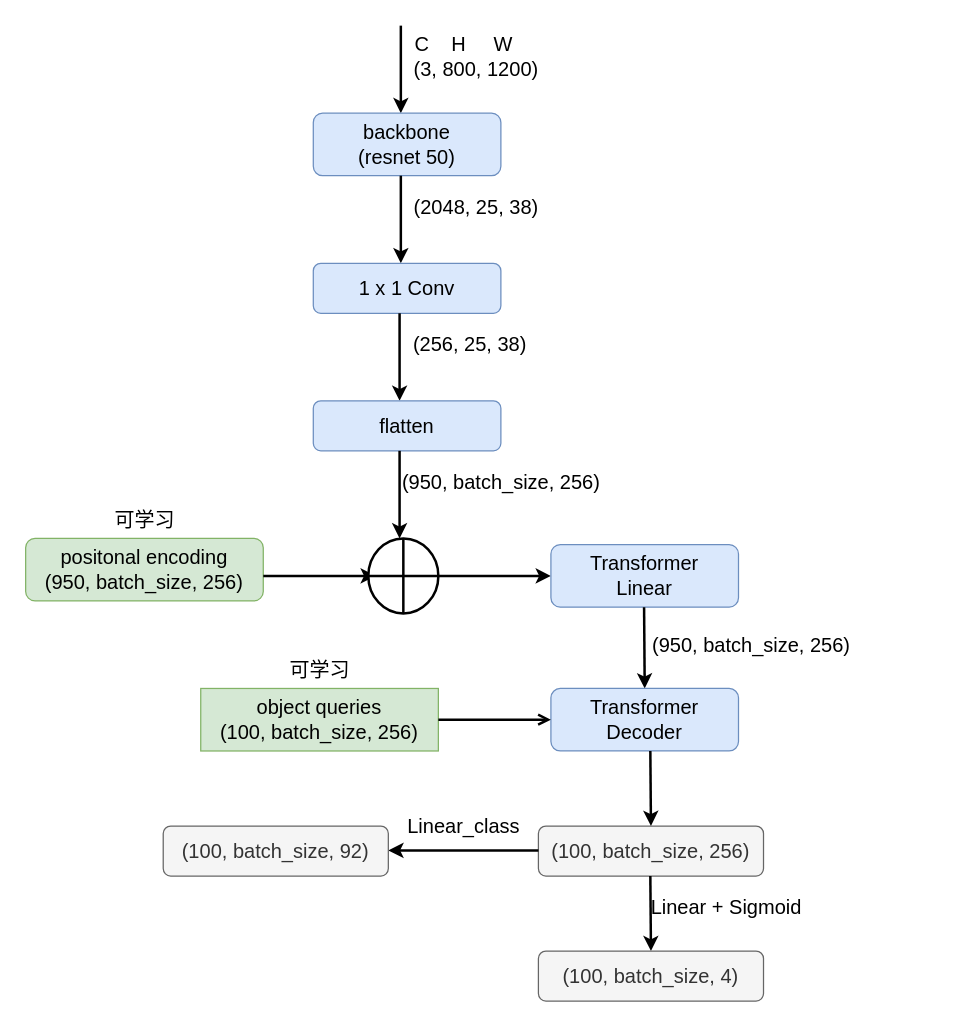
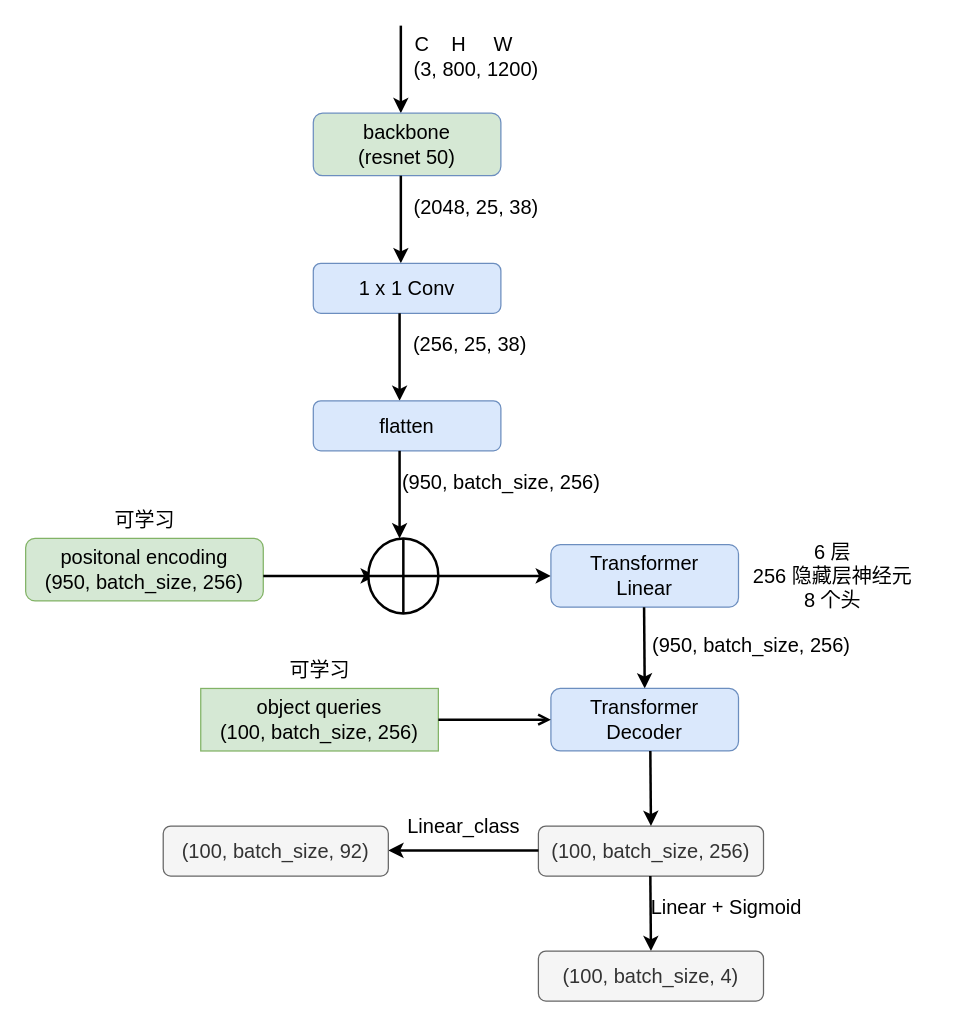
  <mxCell id="0" />
  <mxCell id="1" parent="0" />
  <mxCell id="2" value="" style="endArrow=classic;html=1;strokeWidth=2;" edge="1" parent="1"><mxGeometry width="50" height="50" relative="1" as="geometry"><mxPoint x="320" y="20" as="sourcePoint" /><mxPoint x="320" y="90" as="targetPoint" /></mxGeometry></mxCell>
  <mxCell id="3" value="&lt;font style=&quot;font-size: 16px;&quot;&gt;(3, 800, 1200)&lt;/font&gt;" style="text;html=1;align=center;verticalAlign=middle;resizable=0;points=[];autosize=1;strokeColor=none;fillColor=none;" vertex="1" parent="1"><mxGeometry x="320" y="40" width="120" height="30" as="geometry" /></mxCell>
  <mxCell id="4" value="C&amp;nbsp; &amp;nbsp; H&amp;nbsp; &amp;nbsp; &amp;nbsp;W" style="text;html=1;align=center;verticalAlign=middle;resizable=0;points=[];autosize=1;strokeColor=none;fillColor=none;fontSize=16;" vertex="1" parent="1"><mxGeometry x="320" y="20" width="100" height="30" as="geometry" /></mxCell>
- <mxCell id="5" value="backbone&lt;br&gt;(resnet 50)" style="rounded=1;whiteSpace=wrap;html=1;fontSize=16;fillColor=#dae8fc;strokeColor=#6c8ebf;" vertex="1" parent="1"><mxGeometry x="250" y="90" width="150" height="50" as="geometry" /></mxCell>
+ <mxCell id="5" value="backbone&lt;br&gt;(resnet 50)" style="rounded=1;whiteSpace=wrap;html=1;fontSize=16;fillColor=#d5e8d4;strokeColor=#6c8ebf;" vertex="1" parent="1"><mxGeometry x="250" y="90" width="150" height="50" as="geometry" /></mxCell>
  <mxCell id="6" value="" style="endArrow=classic;html=1;strokeWidth=2;fontSize=16;" edge="1" parent="1"><mxGeometry width="50" height="50" relative="1" as="geometry"><mxPoint x="320" y="140" as="sourcePoint" /><mxPoint x="320" y="210" as="targetPoint" /></mxGeometry></mxCell>
  <mxCell id="7" value="&lt;font style=&quot;font-size: 16px;&quot;&gt;(2048, 25, 38)&lt;/font&gt;" style="text;html=1;align=center;verticalAlign=middle;resizable=0;points=[];autosize=1;strokeColor=none;fillColor=none;" vertex="1" parent="1"><mxGeometry x="320" y="150" width="120" height="30" as="geometry" /></mxCell>
  <mxCell id="8" value="1 x 1 Conv" style="rounded=1;whiteSpace=wrap;html=1;fontSize=16;fillColor=#dae8fc;strokeColor=#6c8ebf;" vertex="1" parent="1"><mxGeometry x="250" y="210" width="150" height="40" as="geometry" /></mxCell>
  <mxCell id="9" value="" style="endArrow=classic;html=1;strokeWidth=2;fontSize=16;" edge="1" parent="1"><mxGeometry width="50" height="50" relative="1" as="geometry"><mxPoint x="319" y="250" as="sourcePoint" /><mxPoint x="319" y="320" as="targetPoint" /></mxGeometry></mxCell>
  <mxCell id="10" value="&lt;font style=&quot;font-size: 16px;&quot;&gt;(256, 25, 38)&lt;/font&gt;" style="text;html=1;align=center;verticalAlign=middle;resizable=0;points=[];autosize=1;strokeColor=none;fillColor=none;" vertex="1" parent="1"><mxGeometry x="320" y="260" width="110" height="30" as="geometry" /></mxCell>
  <mxCell id="11" value="flatten" style="rounded=1;whiteSpace=wrap;html=1;fontSize=16;fillColor=#dae8fc;strokeColor=#6c8ebf;" vertex="1" parent="1"><mxGeometry x="250" y="320" width="150" height="40" as="geometry" /></mxCell>
  <mxCell id="12" value="" style="endArrow=classic;html=1;strokeWidth=2;fontSize=16;" edge="1" parent="1"><mxGeometry width="50" height="50" relative="1" as="geometry"><mxPoint x="319" y="360" as="sourcePoint" /><mxPoint x="319" y="430" as="targetPoint" /></mxGeometry></mxCell>
  <mxCell id="13" value="&lt;font style=&quot;font-size: 16px;&quot;&gt;(950, batch_size, 256)&lt;/font&gt;" style="text;html=1;align=center;verticalAlign=middle;resizable=0;points=[];autosize=1;strokeColor=none;fillColor=none;" vertex="1" parent="1"><mxGeometry x="310" y="370" width="180" height="30" as="geometry" /></mxCell>
  <mxCell id="14" value="positonal encoding&lt;br&gt;(950, batch_size, 256)" style="rounded=1;whiteSpace=wrap;html=1;fontSize=16;fillColor=#d5e8d4;strokeColor=#82b366;" vertex="1" parent="1"><mxGeometry x="20" y="430" width="190" height="50" as="geometry" /></mxCell>
  <mxCell id="15" value="可学习" style="text;html=1;align=center;verticalAlign=middle;resizable=0;points=[];autosize=1;strokeColor=none;fillColor=none;fontSize=16;" vertex="1" parent="1"><mxGeometry x="80" y="400" width="70" height="30" as="geometry" /></mxCell>
  <mxCell id="16" value="" style="endArrow=classic;html=1;strokeWidth=2;fontSize=16;" edge="1" parent="1"><mxGeometry width="50" height="50" relative="1" as="geometry"><mxPoint x="210" y="460" as="sourcePoint" /><mxPoint x="300" y="460" as="targetPoint" /></mxGeometry></mxCell>
  <mxCell id="17" value="" style="shape=orEllipse;perimeter=ellipsePerimeter;whiteSpace=wrap;html=1;backgroundOutline=1;fontSize=16;strokeWidth=2;" vertex="1" parent="1"><mxGeometry x="294" y="430" width="56" height="60" as="geometry" /></mxCell>
  <mxCell id="18" value="" style="endArrow=classic;html=1;strokeWidth=2;fontSize=16;" edge="1" parent="1"><mxGeometry width="50" height="50" relative="1" as="geometry"><mxPoint x="350" y="460" as="sourcePoint" /><mxPoint x="440" y="460" as="targetPoint" /></mxGeometry></mxCell>
  <mxCell id="19" value="Transformer&lt;br&gt;Linear" style="rounded=1;whiteSpace=wrap;html=1;fontSize=16;fillColor=#dae8fc;strokeColor=#6c8ebf;" vertex="1" parent="1"><mxGeometry x="440" y="435" width="150" height="50" as="geometry" /></mxCell>
+ <mxCell id="20" value="6 层&lt;br&gt;256 隐藏层神经元&lt;br&gt;8 个头" style="text;html=1;align=center;verticalAlign=middle;resizable=0;points=[];autosize=1;strokeColor=none;fillColor=none;fontSize=16;" vertex="1" parent="1"><mxGeometry x="590" y="425" width="150" height="70" as="geometry" /></mxCell>
  <mxCell id="21" value="" style="endArrow=classic;html=1;strokeWidth=2;fontSize=16;" edge="1" parent="1"><mxGeometry width="50" height="50" relative="1" as="geometry"><mxPoint x="514.5" y="485" as="sourcePoint" /><mxPoint x="515" y="550" as="targetPoint" /></mxGeometry></mxCell>
  <mxCell id="22" value="Transformer&lt;br&gt;Decoder" style="rounded=1;whiteSpace=wrap;html=1;fontSize=16;fillColor=#dae8fc;strokeColor=#6c8ebf;" vertex="1" parent="1"><mxGeometry x="440" y="550" width="150" height="50" as="geometry" /></mxCell>
  <mxCell id="23" value="&lt;font style=&quot;font-size: 16px;&quot;&gt;(950, batch_size, 256)&lt;/font&gt;" style="text;html=1;align=center;verticalAlign=middle;resizable=0;points=[];autosize=1;strokeColor=none;fillColor=none;" vertex="1" parent="1"><mxGeometry x="510" y="500" width="180" height="30" as="geometry" /></mxCell>
  <mxCell id="24" value="object queries&lt;br&gt;(100, batch_size, 256)" style="whiteSpace=wrap;html=1;fontSize=16;fillColor=#d5e8d4;strokeColor=#82b366;rounded=0;" vertex="1" parent="1"><mxGeometry x="160" y="550" width="190" height="50" as="geometry" /></mxCell>
  <mxCell id="25" value="可学习" style="text;html=1;align=center;verticalAlign=middle;resizable=0;points=[];autosize=1;strokeColor=none;fillColor=none;fontSize=16;" vertex="1" parent="1"><mxGeometry x="220" y="520" width="70" height="30" as="geometry" /></mxCell>
  <mxCell id="26" value="" style="endArrow=open;html=1;strokeWidth=2;fontSize=16;entryX=0;entryY=0.5;entryDx=0;entryDy=0;exitX=1;exitY=0.5;exitDx=0;exitDy=0;" edge="1" parent="1" source="24" target="22"><mxGeometry width="50" height="50" relative="1" as="geometry"><mxPoint x="360" y="580" as="sourcePoint" /><mxPoint x="420" y="580" as="targetPoint" /></mxGeometry></mxCell>
  <mxCell id="27" value="(100, batch_size, 256)" style="rounded=1;whiteSpace=wrap;html=1;fontSize=16;fillColor=#f5f5f5;strokeColor=#666666;fontColor=#333333;" vertex="1" parent="1"><mxGeometry x="430" y="660" width="180" height="40" as="geometry" /></mxCell>
  <mxCell id="28" value="" style="endArrow=classic;html=1;strokeWidth=2;fontSize=16;" edge="1" parent="1"><mxGeometry width="50" height="50" relative="1" as="geometry"><mxPoint x="519.5" y="600" as="sourcePoint" /><mxPoint x="520" y="660" as="targetPoint" /></mxGeometry></mxCell>
  <mxCell id="29" value="" style="endArrow=classic;html=1;strokeWidth=2;fontSize=16;" edge="1" parent="1"><mxGeometry width="50" height="50" relative="1" as="geometry"><mxPoint x="430" y="679.5" as="sourcePoint" /><mxPoint x="310" y="679.5" as="targetPoint" /></mxGeometry></mxCell>
  <mxCell id="30" value="Linear_class" style="text;html=1;align=center;verticalAlign=middle;resizable=0;points=[];autosize=1;strokeColor=none;fillColor=none;fontSize=16;" vertex="1" parent="1"><mxGeometry x="315" y="645" width="110" height="30" as="geometry" /></mxCell>
  <mxCell id="31" value="(100, batch_size, 92)" style="rounded=1;whiteSpace=wrap;html=1;fontSize=16;fillColor=#f5f5f5;strokeColor=#666666;fontColor=#333333;" vertex="1" parent="1"><mxGeometry x="130" y="660" width="180" height="40" as="geometry" /></mxCell>
  <mxCell id="32" value="" style="endArrow=classic;html=1;strokeWidth=2;fontSize=16;" edge="1" parent="1"><mxGeometry width="50" height="50" relative="1" as="geometry"><mxPoint x="519.5" y="700" as="sourcePoint" /><mxPoint x="520" y="760" as="targetPoint" /></mxGeometry></mxCell>
  <mxCell id="33" value="Linear + Sigmoid" style="text;html=1;align=center;verticalAlign=middle;resizable=0;points=[];autosize=1;strokeColor=none;fillColor=none;fontSize=16;" vertex="1" parent="1"><mxGeometry x="510" y="710" width="140" height="30" as="geometry" /></mxCell>
  <mxCell id="34" value="(100, batch_size, 4)" style="rounded=1;whiteSpace=wrap;html=1;fontSize=16;fillColor=#f5f5f5;strokeColor=#666666;fontColor=#333333;" vertex="1" parent="1"><mxGeometry x="430" y="760" width="180" height="40" as="geometry" /></mxCell>
